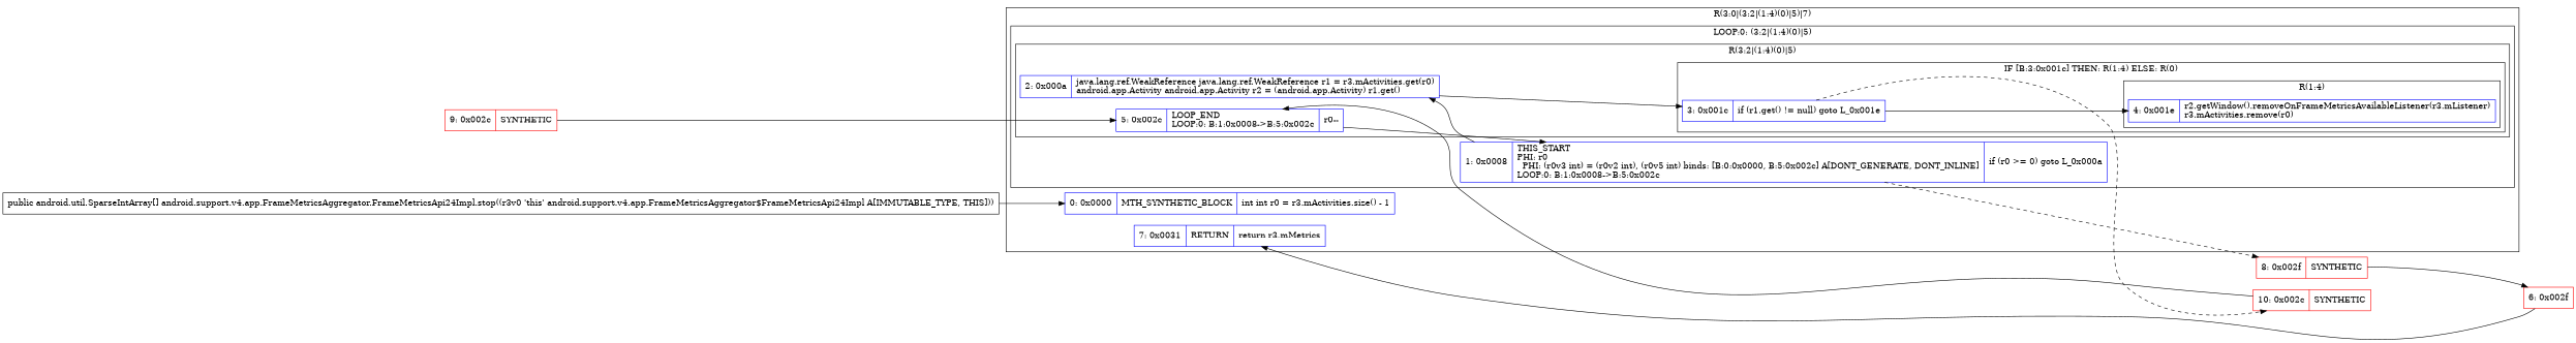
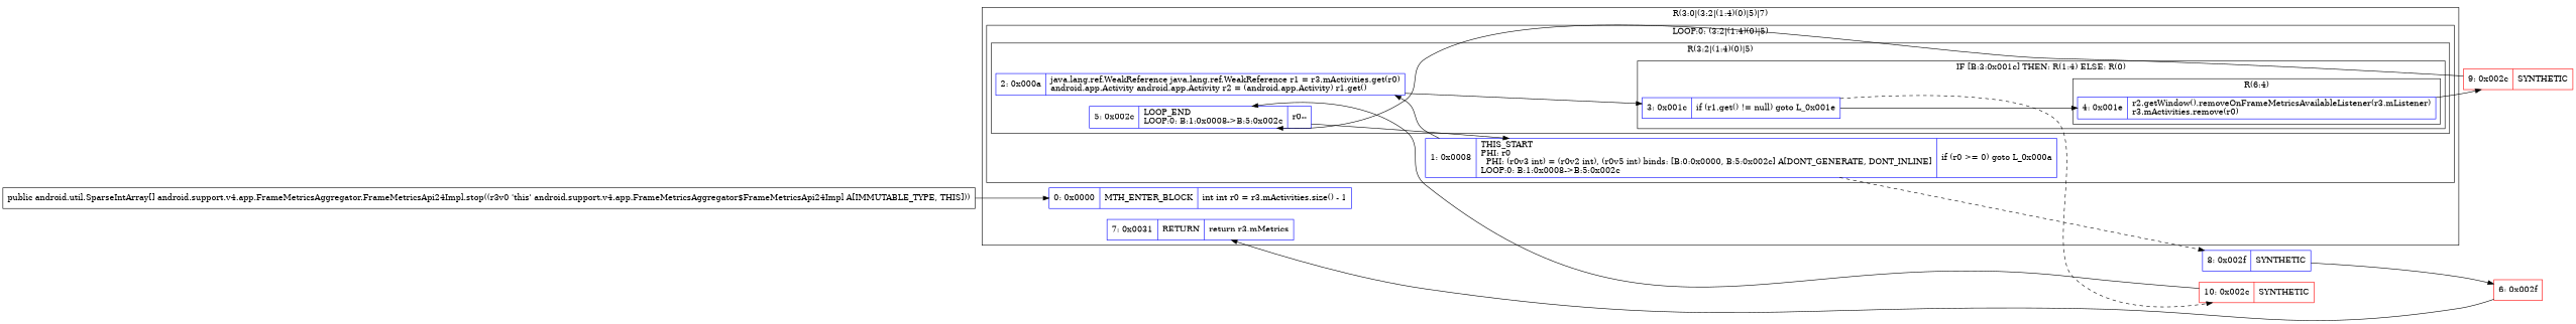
  digraph {
    rankdir=LR
    node [color=blue shape=record]
    n1 [label="{4\:\ 0x001e|r2.getWindow().removeOnFrameMetricsAvailableListener(r3.mListener)\lr3.mActivities.remove(r0)\l}"]
    n2 [label="{3\:\ 0x001c|if (r1.get() != null) goto L_0x001e\l}"]
    n3 [label="{2\:\ 0x000a|java.lang.ref.WeakReference java.lang.ref.WeakReference r1 = r3.mActivities.get(r0)\landroid.app.Activity android.app.Activity r2 = (android.app.Activity) r1.get()\l}"]
    n4 [label="{5\:\ 0x002c|LOOP_END\lLOOP:0: B:1:0x0008\-\>B:5:0x002c\l|r0\-\-\l}"]
    n5 [label="{1\:\ 0x0008|THIS_START\lPHI: r0 \l  PHI: (r0v3 int) = (r0v2 int), (r0v5 int) binds: [B:0:0x0000, B:5:0x002c] A[DONT_GENERATE, DONT_INLINE]\lLOOP:0: B:1:0x0008\-\>B:5:0x002c\l|if (r0 \>= 0) goto L_0x000a\l}"]
-   n6 [label="{0\:\ 0x0000|MTH_SYNTHETIC_BLOCK\l|int int r0 = r3.mActivities.size() \- 1\l}"]
+   n6 [label="{0\:\ 0x0000|MTH_ENTER_BLOCK\l|int int r0 = r3.mActivities.size() \- 1\l}"]
    n7 [label="{7\:\ 0x0031|RETURN\l|return r3.mMetrics\l}"]
    n8 [color=red label="{9\:\ 0x002c|SYNTHETIC\l}"]
    n9 [color=red label="{10\:\ 0x002c|SYNTHETIC\l}"]
-   n10 [color=red label="{8\:\ 0x002f|SYNTHETIC\l}"]
+   n10 [label="{8\:\ 0x002f|SYNTHETIC\l}"]
    n11 [color=red label="{6\:\ 0x002f}"]
    n12 [label="{public android.util.SparseIntArray[] android.support.v4.app.FrameMetricsAggregator.FrameMetricsApi24Impl.stop((r3v0 'this' android.support.v4.app.FrameMetricsAggregator$FrameMetricsApi24Impl A[IMMUTABLE_TYPE, THIS])) }" color=""]
    subgraph cluster_1 {
      label="R(3:0|(3:2|(1:4)(0)|5)|7)"
      n6
      n7
      subgraph cluster_2 {
        label="LOOP:0: (3:2|(1:4)(0)|5)"
        n5
        subgraph cluster_3 {
          label="R(3:2|(1:4)(0)|5)"
          n3
          n4
          subgraph cluster_4 {
            label="IF [B:3:0x001c] THEN: R(1:4) ELSE: R(0)"
            n2
            subgraph cluster_5 {
-             label="R(1:4)"
+             label="R(6:4)"
              n1
            }
            subgraph cluster_6 {
              label="R(0)"
            }
          }
        }
      }
    }
+   n1 -> n8
    n2 -> n1
    n2 -> n9 [style=dashed]
    n3 -> n2
    n4 -> n5
    n5 -> n3
    n5 -> n10 [style=dashed]
    n8 -> n4
    n9 -> n4
    n10 -> n11
    n11 -> n7
    n12 -> n6
  }
